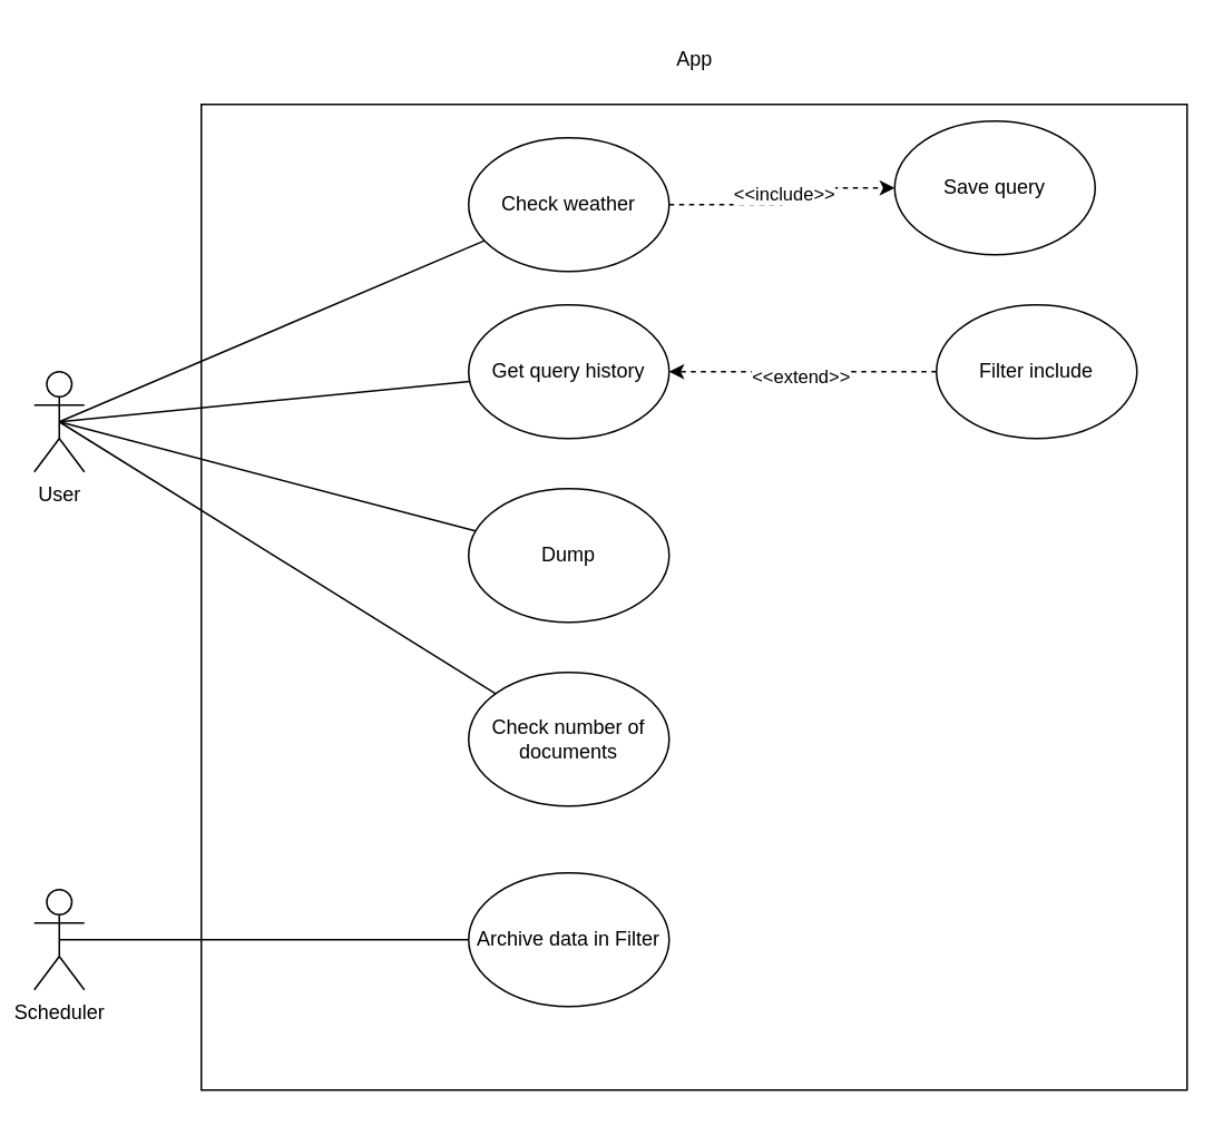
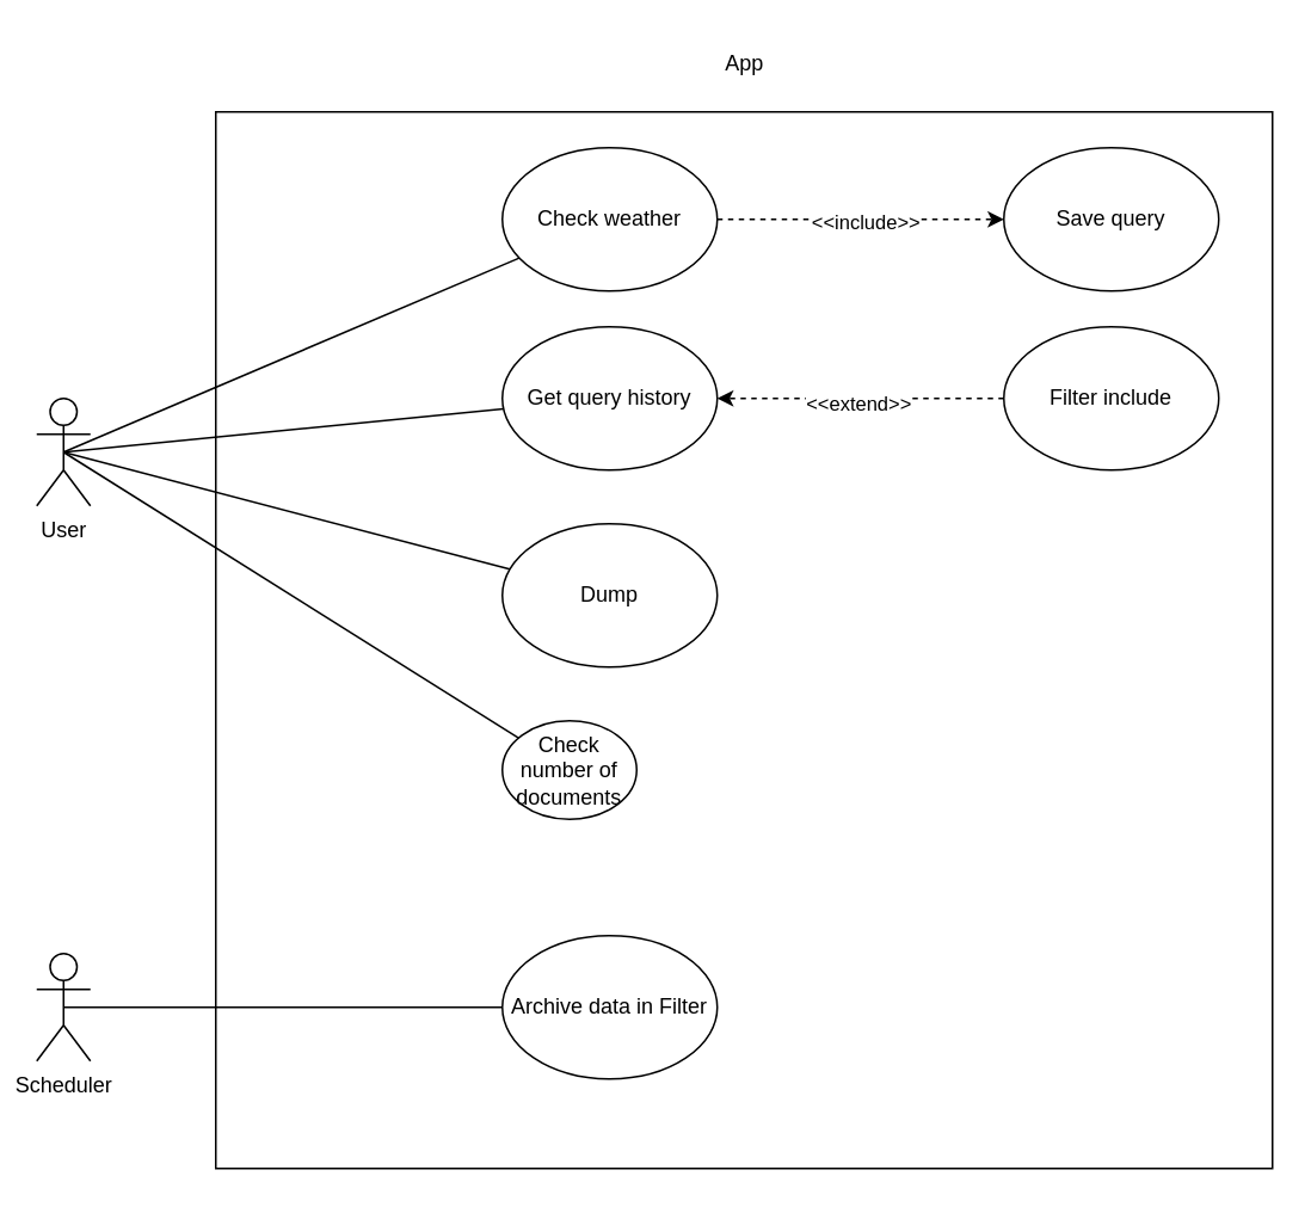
  <mxCell id="0" />
  <mxCell id="1" parent="0" />
  <mxCell id="2" value="User&lt;div&gt;&lt;br&gt;&lt;/div&gt;" style="shape=umlActor;verticalLabelPosition=bottom;verticalAlign=top;html=1;outlineConnect=0;" parent="1" vertex="1"><mxGeometry x="20" y="222" width="30" height="60" as="geometry" /></mxCell>
  <mxCell id="3" value="Scheduler" style="shape=umlActor;verticalLabelPosition=bottom;verticalAlign=top;html=1;outlineConnect=0;" parent="1" vertex="1"><mxGeometry x="20" y="532" width="30" height="60" as="geometry" /></mxCell>
  <mxCell id="4" value="" style="rounded=0;whiteSpace=wrap;html=1;" parent="1" vertex="1"><mxGeometry x="120" y="62" width="590" height="590" as="geometry" /></mxCell>
  <mxCell id="5" value="App" style="text;html=1;align=center;verticalAlign=middle;resizable=0;points=[];autosize=1;strokeColor=none;fillColor=none;" parent="1" vertex="1"><mxGeometry x="395" y="20" width="40" height="30" as="geometry" /></mxCell>
  <mxCell id="6" style="edgeStyle=orthogonalEdgeStyle;rounded=0;orthogonalLoop=1;jettySize=auto;html=1;dashed=1;" parent="1" source="8" target="9" edge="1"><mxGeometry relative="1" as="geometry" /></mxCell>
  <mxCell id="7" value="&amp;lt;&amp;lt;include&amp;gt;&amp;gt;" style="edgeLabel;html=1;align=center;verticalAlign=middle;resizable=0;points=[];" parent="6" vertex="1" connectable="0"><mxGeometry x="0.025" y="-1" relative="1" as="geometry"><mxPoint as="offset" /></mxGeometry></mxCell>
  <mxCell id="8" value="Check weather" style="ellipse;whiteSpace=wrap;html=1;" parent="1" vertex="1"><mxGeometry x="280" y="82" width="120" height="80" as="geometry" /></mxCell>
- <mxCell id="9" value="Save query" style="ellipse;whiteSpace=wrap;html=1;" parent="1" vertex="1"><mxGeometry x="535" y="72" width="120" height="80" as="geometry" /></mxCell>
+ <mxCell id="9" value="Save query" style="ellipse;whiteSpace=wrap;html=1;" parent="1" vertex="1"><mxGeometry x="560" y="82" width="120" height="80" as="geometry" /></mxCell>
  <mxCell id="10" value="Dump" style="ellipse;whiteSpace=wrap;html=1;" parent="1" vertex="1"><mxGeometry x="280" y="292" width="120" height="80" as="geometry" /></mxCell>
- <mxCell id="11" value="Check number of documents" style="ellipse;whiteSpace=wrap;html=1;" parent="1" vertex="1"><mxGeometry x="280" y="402" width="120" height="80" as="geometry" /></mxCell>
+ <mxCell id="11" value="Check number of documents" style="ellipse;whiteSpace=wrap;html=1;" parent="1" vertex="1"><mxGeometry x="280" y="402" width="75" height="55" as="geometry" /></mxCell>
  <mxCell id="12" value="Get query history" style="ellipse;whiteSpace=wrap;html=1;" parent="1" vertex="1"><mxGeometry x="280" y="182" width="120" height="80" as="geometry" /></mxCell>
  <mxCell id="13" value="Archive data in Filter" style="ellipse;whiteSpace=wrap;html=1;" parent="1" vertex="1"><mxGeometry x="280" y="522" width="120" height="80" as="geometry" /></mxCell>
  <mxCell id="14" value="" style="endArrow=none;html=1;rounded=0;exitX=0.5;exitY=0.5;exitDx=0;exitDy=0;exitPerimeter=0;" parent="1" source="2" target="8" edge="1"><mxGeometry width="50" height="50" relative="1" as="geometry"><mxPoint x="520" y="462" as="sourcePoint" /><mxPoint x="570" y="412" as="targetPoint" /></mxGeometry></mxCell>
  <mxCell id="15" value="" style="endArrow=none;html=1;rounded=0;exitX=0.5;exitY=0.5;exitDx=0;exitDy=0;exitPerimeter=0;" parent="1" source="2" target="12" edge="1"><mxGeometry width="50" height="50" relative="1" as="geometry"><mxPoint x="40" y="172" as="sourcePoint" /><mxPoint x="312" y="164" as="targetPoint" /></mxGeometry></mxCell>
  <mxCell id="16" value="" style="endArrow=none;html=1;rounded=0;exitX=0.5;exitY=0.5;exitDx=0;exitDy=0;exitPerimeter=0;" parent="1" source="2" target="10" edge="1"><mxGeometry width="50" height="50" relative="1" as="geometry"><mxPoint x="200" y="280" as="sourcePoint" /><mxPoint x="432" y="242" as="targetPoint" /></mxGeometry></mxCell>
  <mxCell id="17" value="" style="endArrow=none;html=1;rounded=0;exitX=0.5;exitY=0.5;exitDx=0;exitDy=0;exitPerimeter=0;" parent="1" source="2" target="11" edge="1"><mxGeometry width="50" height="50" relative="1" as="geometry"><mxPoint x="250" y="280" as="sourcePoint" /><mxPoint x="482" y="242" as="targetPoint" /></mxGeometry></mxCell>
  <mxCell id="18" value="" style="endArrow=none;html=1;rounded=0;exitX=0.5;exitY=0.5;exitDx=0;exitDy=0;exitPerimeter=0;" parent="1" source="3" target="13" edge="1"><mxGeometry width="50" height="50" relative="1" as="geometry"><mxPoint x="310" y="420" as="sourcePoint" /><mxPoint x="542" y="382" as="targetPoint" /></mxGeometry></mxCell>
  <mxCell id="19" value="Filter include" style="ellipse;whiteSpace=wrap;html=1;" parent="1" vertex="1"><mxGeometry x="560" y="182" width="120" height="80" as="geometry" /></mxCell>
  <mxCell id="20" value="" style="endArrow=classic;html=1;rounded=0;dashed=1;" parent="1" source="19" target="12" edge="1"><mxGeometry width="50" height="50" relative="1" as="geometry"><mxPoint x="520" y="362" as="sourcePoint" /><mxPoint x="570" y="312" as="targetPoint" /></mxGeometry></mxCell>
  <mxCell id="21" value="&amp;lt;&amp;lt;extend&amp;gt;&amp;gt;" style="edgeLabel;html=1;align=center;verticalAlign=middle;resizable=0;points=[];" parent="20" vertex="1" connectable="0"><mxGeometry x="0.025" y="2" relative="1" as="geometry"><mxPoint as="offset" /></mxGeometry></mxCell>
